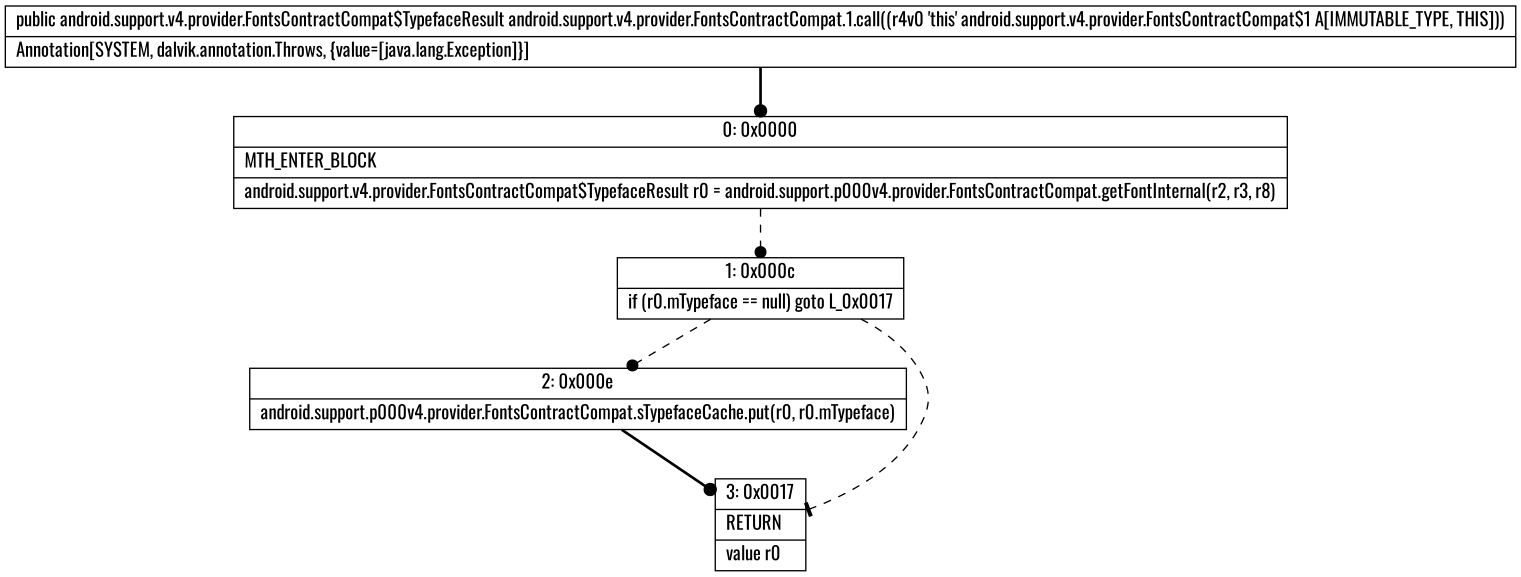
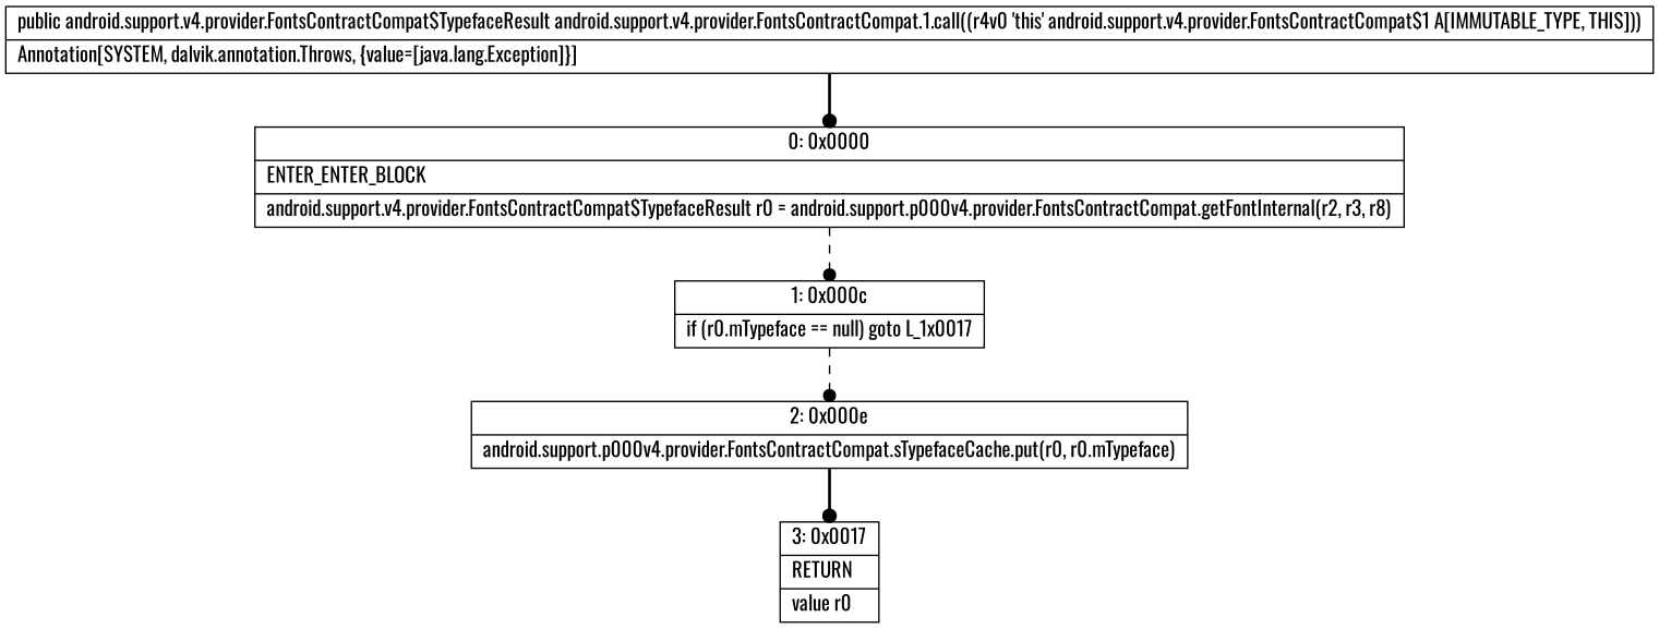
  digraph {
    fontname=Oswald
    node [fontname=Oswald shape=record]
    edge [arrowhead=dot fontname=Oswald style=dashed]
-   n1 [label="{0\:\ 0x0000|MTH_ENTER_BLOCK\l|android.support.v4.provider.FontsContractCompat$TypefaceResult r0 = android.support.p000v4.provider.FontsContractCompat.getFontInternal(r2, r3, r8)\l}"]
-   n2 [label="{1\:\ 0x000c|if (r0.mTypeface == null) goto L_0x0017\l}"]
+   n1 [label="{0\:\ 0x0000|ENTER_ENTER_BLOCK\l|android.support.v4.provider.FontsContractCompat$TypefaceResult r0 = android.support.p000v4.provider.FontsContractCompat.getFontInternal(r2, r3, r8)\l}"]
+   n2 [label="{1\:\ 0x000c|if (r0.mTypeface == null) goto L_1x0017\l}"]
    n3 [label="{2\:\ 0x000e|android.support.p000v4.provider.FontsContractCompat.sTypefaceCache.put(r0, r0.mTypeface)\l}"]
    n4 [label="{3\:\ 0x0017|RETURN\l|value r0\l}"]
    n5 [label="{public android.support.v4.provider.FontsContractCompat$TypefaceResult android.support.v4.provider.FontsContractCompat.1.call((r4v0 'this' android.support.v4.provider.FontsContractCompat$1 A[IMMUTABLE_TYPE, THIS]))  | Annotation[SYSTEM, dalvik.annotation.Throws, \{value=[java.lang.Exception]\}]\l}"]
    n1 -> n2
    n2 -> n3
-   n2 -> n4 [arrowhead=tee]
    n3 -> n4 [style=bold]
    n5 -> n1 [style=bold]
  }
